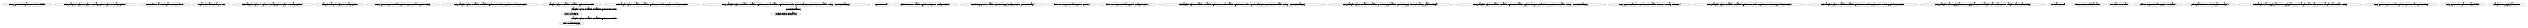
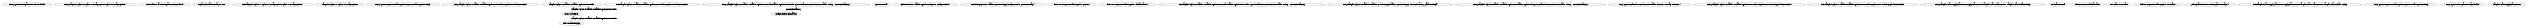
  digraph {
    node [cluster="Hangfire.SqlServer.RabbitMQ.RabbitMqJobQueueProvider.RabbitMqJobQueueProvider(System.Collections.Generic.IEnumerable<string>, ConnectionFactory)" file="StorageFacts.cs" span="0-0"]
    edge [color=darkseagreen4 style=dashed]
    n1 [cluster="System.TimeSpan.FromMinutes(double)" file="SqlServerStorageOptions.cs" label="Entry System.TimeSpan.FromMinutes(double)"]
    n2 [cluster="HangFire.SqlServer.SqlServerStorageOptions.SqlServerStorageOptions()" file="SqlServerStorageOptions.cs" label="Entry HangFire.SqlServer.SqlServerStorageOptions.SqlServerStorageOptions()" span="24-24"]
    n3 [cluster="HangFire.SqlServer.SqlServerStorageOptions.SqlServerStorageOptions()" file="SqlServerStorageOptions.cs" label="QueuePollInterval = TimeSpan.FromSeconds(15)" span="26-26"]
    n4 [cluster="HangFire.SqlServer.SqlServerStorageOptions.SqlServerStorageOptions()" file="SqlServerStorageOptions.cs" label="PrepareSchemaIfNecessary = true" span="29-29"]
    n5 [cluster="HangFire.SqlServer.SqlServerStorageOptions.SqlServerStorageOptions()" file="SqlServerStorageOptions.cs" label="Exit HangFire.SqlServer.SqlServerStorageOptions.SqlServerStorageOptions()" span="24-24"]
-   n6 [file="SqlServerStorageOptions.cs" label="HangFire.HangFire.SqlServerStorageOptions" cluster="" span=""]
+   n6 [file="SqlServerStorageOptions.cs" label="HangFire.SqlServer.SqlServerStorageOptions" cluster="" span=""]
    n7 [cluster="System.ArgumentNullException.ArgumentNullException(string)" label="Entry System.ArgumentNullException.ArgumentNullException(string)"]
    n8 [cluster="Hangfire.SqlServer.RabbitMQ.RabbitMqJobQueueProvider.GetJobQueue(IDbConnection)" label="Entry Hangfire.SqlServer.RabbitMQ.RabbitMqJobQueueProvider.GetJobQueue(IDbConnection)" span="22-22"]
    n9 [cluster="Hangfire.SqlServer.RabbitMQ.RabbitMqJobQueueProvider.GetJobQueue(IDbConnection)" label="return _jobQueue;" span="24-24"]
    n10 [cluster="Hangfire.SqlServer.RabbitMQ.RabbitMqJobQueueProvider.GetJobQueueMonitoringApi(IDbConnection)" label="return _monitoringApi;" span="29-29"]
    n11 [cluster="Hangfire.SqlServer.RabbitMQ.RabbitMqJobQueueProvider.GetJobQueue(IDbConnection)" label="Exit Hangfire.SqlServer.RabbitMQ.RabbitMqJobQueueProvider.GetJobQueue(IDbConnection)" span="22-22"]
    n12 [label="Entry Hangfire.SqlServer.RabbitMQ.RabbitMqJobQueueProvider.RabbitMqJobQueueProvider(System.Collections.Generic.IEnumerable<string>, ConnectionFactory)" span="13-13"]
    n13 [label="configureAction == params" span="16-16"]
    n14 [label="queues == null" span="15-15"]
    n15 [label="_jobQueue = new RabbitMqJobQueue(queues, configureAction)" span="18-18"]
    n16 [label="_monitoringApi = new RabbitMqMonitoringApi(configureAction, queues.ToArray())" span="19-19"]
    n17 [label="throw new ArgumentNullException(''queues'');" span="15-15"]
-   n18 [label="throw new ArgumentNullException(''configureAction'');" span="16-16"]
+   n18 [label="throw new ArgumentNullException(''oldStateName'');" span="16-16"]
    n19 [label="Exit Hangfire.SqlServer.RabbitMQ.RabbitMqJobQueueProvider.RabbitMqJobQueueProvider(System.Collections.Generic.IEnumerable<string>, ConnectionFactory)" span="13-13"]
    n20 [cluster="Hangfire.SqlServer.RabbitMQ.RabbitMqMonitoringApi.RabbitMqMonitoringApi(ConnectionFactory, params string[])" label="Entry Hangfire.SqlServer.RabbitMQ.RabbitMqMonitoringApi.RabbitMqMonitoringApi(ConnectionFactory, params string[])" span="15-15"]
    n21 [cluster="Hangfire.SqlServer.RabbitMQ.RabbitMqJobQueue.RabbitMqJobQueue(System.Collections.Generic.IEnumerable<string>, ConnectionFactory)" label="Entry Hangfire.SqlServer.RabbitMQ.RabbitMqJobQueue.RabbitMqJobQueue(System.Collections.Generic.IEnumerable<string>, ConnectionFactory)" span="21-21"]
    n22 [cluster="System.Collections.Generic.IEnumerable<TSource>.ToArray<TSource>()" label="Entry System.Collections.Generic.IEnumerable<TSource>.ToArray<TSource>()"]
    n23 [cluster="Hangfire.SqlServer.RabbitMQ.RabbitMqJobQueueProvider.GetJobQueueMonitoringApi(IDbConnection)" label="Entry Hangfire.SqlServer.RabbitMQ.RabbitMqJobQueueProvider.GetJobQueueMonitoringApi(IDbConnection)" span="27-27"]
    n24 [cluster="Hangfire.SqlServer.RabbitMQ.RabbitMqJobQueueProvider.GetJobQueueMonitoringApi(IDbConnection)" label="Exit Hangfire.SqlServer.RabbitMQ.RabbitMqJobQueueProvider.GetJobQueueMonitoringApi(IDbConnection)" span="27-27"]
    n25 [label="Hangfire.SqlServer.RabbitMQ.RabbitMqJobQueueProvider" cluster="" span=""]
    n26 [cluster="Hangfire.States.ApplyStateContext.ApplyStateContext(Hangfire.States.StateContext, Hangfire.States.IState, string)" file="WorkerManagerFacts.cs" label="Entry Hangfire.States.ApplyStateContext.ApplyStateContext(Hangfire.States.StateContext, Hangfire.States.IState, string)" span="23-23"]
    n27 [cluster="Hangfire.States.ApplyStateContext.ApplyStateContext(Hangfire.States.StateContext, Hangfire.States.IState, string)" file="WorkerManagerFacts.cs" label="newState == null" span="26-26"]
    n28 [cluster="Hangfire.States.ApplyStateContext.ApplyStateContext(Hangfire.States.StateContext, Hangfire.States.IState, string)" file="WorkerManagerFacts.cs" label="IDbConnection = oldStateName" span="28-28"]
    n29 [cluster="Hangfire.States.ApplyStateContext.ApplyStateContext(Hangfire.States.StateContext, Hangfire.States.IState, string)" file="WorkerManagerFacts.cs" label="NewState = newState" span="29-29"]
    n30 [cluster="Hangfire.States.ApplyStateContext.ApplyStateContext(Hangfire.States.StateContext, Hangfire.States.IState, string)" file="WorkerManagerFacts.cs" label="null new ArgumentNullException(''newState'');" span="26-26"]
    n31 [cluster="Hangfire.States.ApplyStateContext.ApplyStateContext(Hangfire.States.StateContext, Hangfire.States.IState, string)" file="WorkerManagerFacts.cs" label="JobExpirationTimeout = TimeSpan.FromDays(1)" span="30-30"]
    n32 [cluster="Hangfire.States.ApplyStateContext.ApplyStateContext(Hangfire.States.StateContext, Hangfire.States.IState, string)" file="WorkerManagerFacts.cs" label="Exit Hangfire.States.ApplyStateContext.ApplyStateContext(Hangfire.States.StateContext, Hangfire.States.IState, string)" span="23-23"]
    n33 [cluster="System.ArgumentNullException.ArgumentNullException(string)" file="WorkerManagerFacts.cs" label="Entry System.ArgumentNullException.ArgumentNullException(string)"]
    n34 [cluster="System.TimeSpan.FromDays(double)" file="WorkerManagerFacts.cs" label="Entry System.TimeSpan.FromDays(double)"]
-   n35 [file="WorkerManagerFacts.cs" label="Hangfire.Entry.ApplyStateContext" cluster="" span=""]
+   n35 [file="WorkerManagerFacts.cs" label="Hangfire.States.ApplyStateContext" cluster="" span=""]
    n9 -> n10 [label="Hangfire.SqlServer.RabbitMQ.RabbitMqJobQueueProvider"]
    n12 -> n13 [label=ConnectionFactory]
    n25 -> n9 [label="Hangfire.SqlServer.RabbitMQ.RabbitMqJobQueueProvider"]
  }
